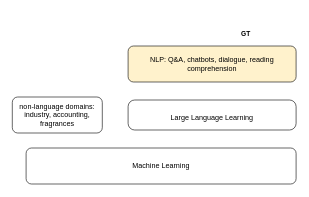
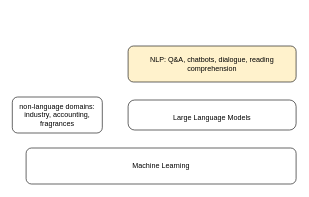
  <mxCell id="0" />
  <mxCell id="1" parent="0" />
  <mxCell id="2" value="Machine Learning" style="rounded=1;whiteSpace=wrap;html=1;" vertex="1" parent="1"><mxGeometry x="43" y="246" width="450" height="60" as="geometry" /></mxCell>
- <mxCell id="3" value="Large Language Learning" style="rounded=1;whiteSpace=wrap;html=1;arcSize=22;spacingTop=8;" vertex="1" parent="1"><mxGeometry x="213" y="166" width="280" height="50" as="geometry" /></mxCell>
+ <mxCell id="3" value="Large Language Models" style="rounded=1;whiteSpace=wrap;html=1;arcSize=22;spacingTop=8;" vertex="1" parent="1"><mxGeometry x="213" y="166" width="280" height="50" as="geometry" /></mxCell>
  <mxCell id="4" value="NLP: Q&amp;amp;A, chatbots, dialogue, reading comprehension" style="rounded=1;whiteSpace=wrap;html=1;fillColor=#fff2cc;" vertex="1" parent="1"><mxGeometry x="213" y="76" width="280" height="60" as="geometry" /></mxCell>
  <mxCell id="5" value="non-language domains: industry, accounting, fragrances" style="rounded=1;whiteSpace=wrap;html=1;" vertex="1" parent="1"><mxGeometry x="20" y="161" width="150" height="60" as="geometry" /></mxCell>
  <mxCell id="6" value="" style="shape=image;verticalLabelPosition=bottom;labelBackgroundColor=default;verticalAlign=top;aspect=fixed;imageAspect=0;image=https://synalp.gitlabpages.inria.fr/synalp-website/img/photos/Omar_Cherif.jpg;" vertex="1" parent="1"><mxGeometry x="392" y="128.5" width="36.58" height="47" as="geometry" /></mxCell>
  <mxCell id="7" value="" style="shape=image;verticalLabelPosition=bottom;labelBackgroundColor=default;verticalAlign=top;aspect=fixed;imageAspect=0;image=https://synalp.gitlabpages.inria.fr/synalp-website/img/photos/Alaaeddine_Chaoub.jpeg;" vertex="1" parent="1"><mxGeometry x="35" y="106" width="40" height="40" as="geometry" /></mxCell>
  <mxCell id="8" value="" style="shape=image;verticalLabelPosition=bottom;labelBackgroundColor=default;verticalAlign=top;aspect=fixed;imageAspect=0;image=https://synalp.gitlabpages.inria.fr/synalp-website/img/photos/Barbara_Gendron.jpg;" vertex="1" parent="1"><mxGeometry x="224" y="131" width="46" height="46" as="geometry" /></mxCell>
  <mxCell id="9" value="" style="shape=image;verticalLabelPosition=bottom;labelBackgroundColor=default;verticalAlign=top;aspect=fixed;imageAspect=0;image=https://synalp.gitlabpages.inria.fr/synalp-website/img/photos/Kelvin_Han.png;" vertex="1" parent="1"><mxGeometry x="275" y="22" width="50.28" height="47" as="geometry" /></mxCell>
  <mxCell id="10" value="" style="shape=image;verticalLabelPosition=bottom;labelBackgroundColor=default;verticalAlign=top;aspect=fixed;imageAspect=0;image=https://synalp.gitlabpages.inria.fr/synalp-website/img/photos/jebbari.jpg;" vertex="1" parent="1"><mxGeometry x="335" y="23" width="46" height="46" as="geometry" /></mxCell>
  <mxCell id="11" value="" style="shape=image;verticalLabelPosition=bottom;labelBackgroundColor=default;verticalAlign=top;aspect=fixed;imageAspect=0;image=https://synalp.gitlabpages.inria.fr/synalp-website/img/photos/Gaspard_Michel.jpg;" vertex="1" parent="1"><mxGeometry x="434" y="129" width="41.67" height="50" as="geometry" /></mxCell>
  <mxCell id="12" value="" style="shape=image;verticalLabelPosition=bottom;labelBackgroundColor=default;verticalAlign=top;aspect=fixed;imageAspect=0;image=https://synalp.gitlabpages.inria.fr/synalp-website/img/photos/annan.jpeg;" vertex="1" parent="1"><mxGeometry x="223" y="24" width="44" height="44" as="geometry" /></mxCell>
  <mxCell id="13" value="" style="shape=image;verticalLabelPosition=bottom;labelBackgroundColor=default;verticalAlign=top;aspect=fixed;imageAspect=0;image=https://synalp.gitlabpages.inria.fr/synalp-website/img/photos/William_Soto.jpg;" vertex="1" parent="1"><mxGeometry x="282" y="127" width="50" height="50" as="geometry" /></mxCell>
  <mxCell id="14" value="" style="shape=image;html=1;verticalLabelPosition=bottom;verticalAlign=top;imageAspect=1;aspect=fixed;image=/home/xtof/yassin.jpeg;" vertex="1" parent="1"><mxGeometry x="83" y="105" width="41" height="41" as="geometry" /></mxCell>
  <mxCell id="15" value="" style="shape=image;html=1;verticalLabelPosition=bottom;verticalAlign=top;imageAspect=1;aspect=fixed;image=/home/xtof/ilias.jpeg;" vertex="1" parent="1"><mxGeometry x="133" y="97" width="49" height="49" as="geometry" /></mxCell>
  <mxCell id="16" value="" style="shape=image;html=1;verticalLabelPosition=bottom;verticalAlign=top;imageAspect=1;aspect=fixed;image=/home/xtof/yaya.png;" vertex="1" parent="1"><mxGeometry x="341" y="127" width="46.73" height="50" as="geometry" /></mxCell>
  <mxCell id="17" value="" style="shape=image;verticalLabelPosition=bottom;labelBackgroundColor=default;verticalAlign=top;aspect=fixed;imageAspect=0;image=https://synalp.gitlabpages.inria.fr/synalp-website/img/photos/Schild.jpeg;" vertex="1" parent="1"><mxGeometry x="443" y="20.5" width="50" height="50" as="geometry" /></mxCell>
  <mxCell id="18" value="" style="shape=image;verticalLabelPosition=bottom;labelBackgroundColor=default;verticalAlign=top;aspect=fixed;imageAspect=0;image=https://synalp.gitlabpages.inria.fr/synalp-website/img/photos/placeholder.png;" vertex="1" parent="1"><mxGeometry x="388.73" y="25" width="42" height="42" as="geometry" /></mxCell>
- <mxCell id="19" value="&lt;font style=&quot;font-size: 11px;&quot;&gt;GT&lt;/font&gt;" style="text;strokeColor=none;fillColor=none;html=1;fontSize=24;fontStyle=1;verticalAlign=middle;align=center;" vertex="1" parent="1"><mxGeometry x="392.43" y="37" width="33.71" height="30" as="geometry" /></mxCell>
